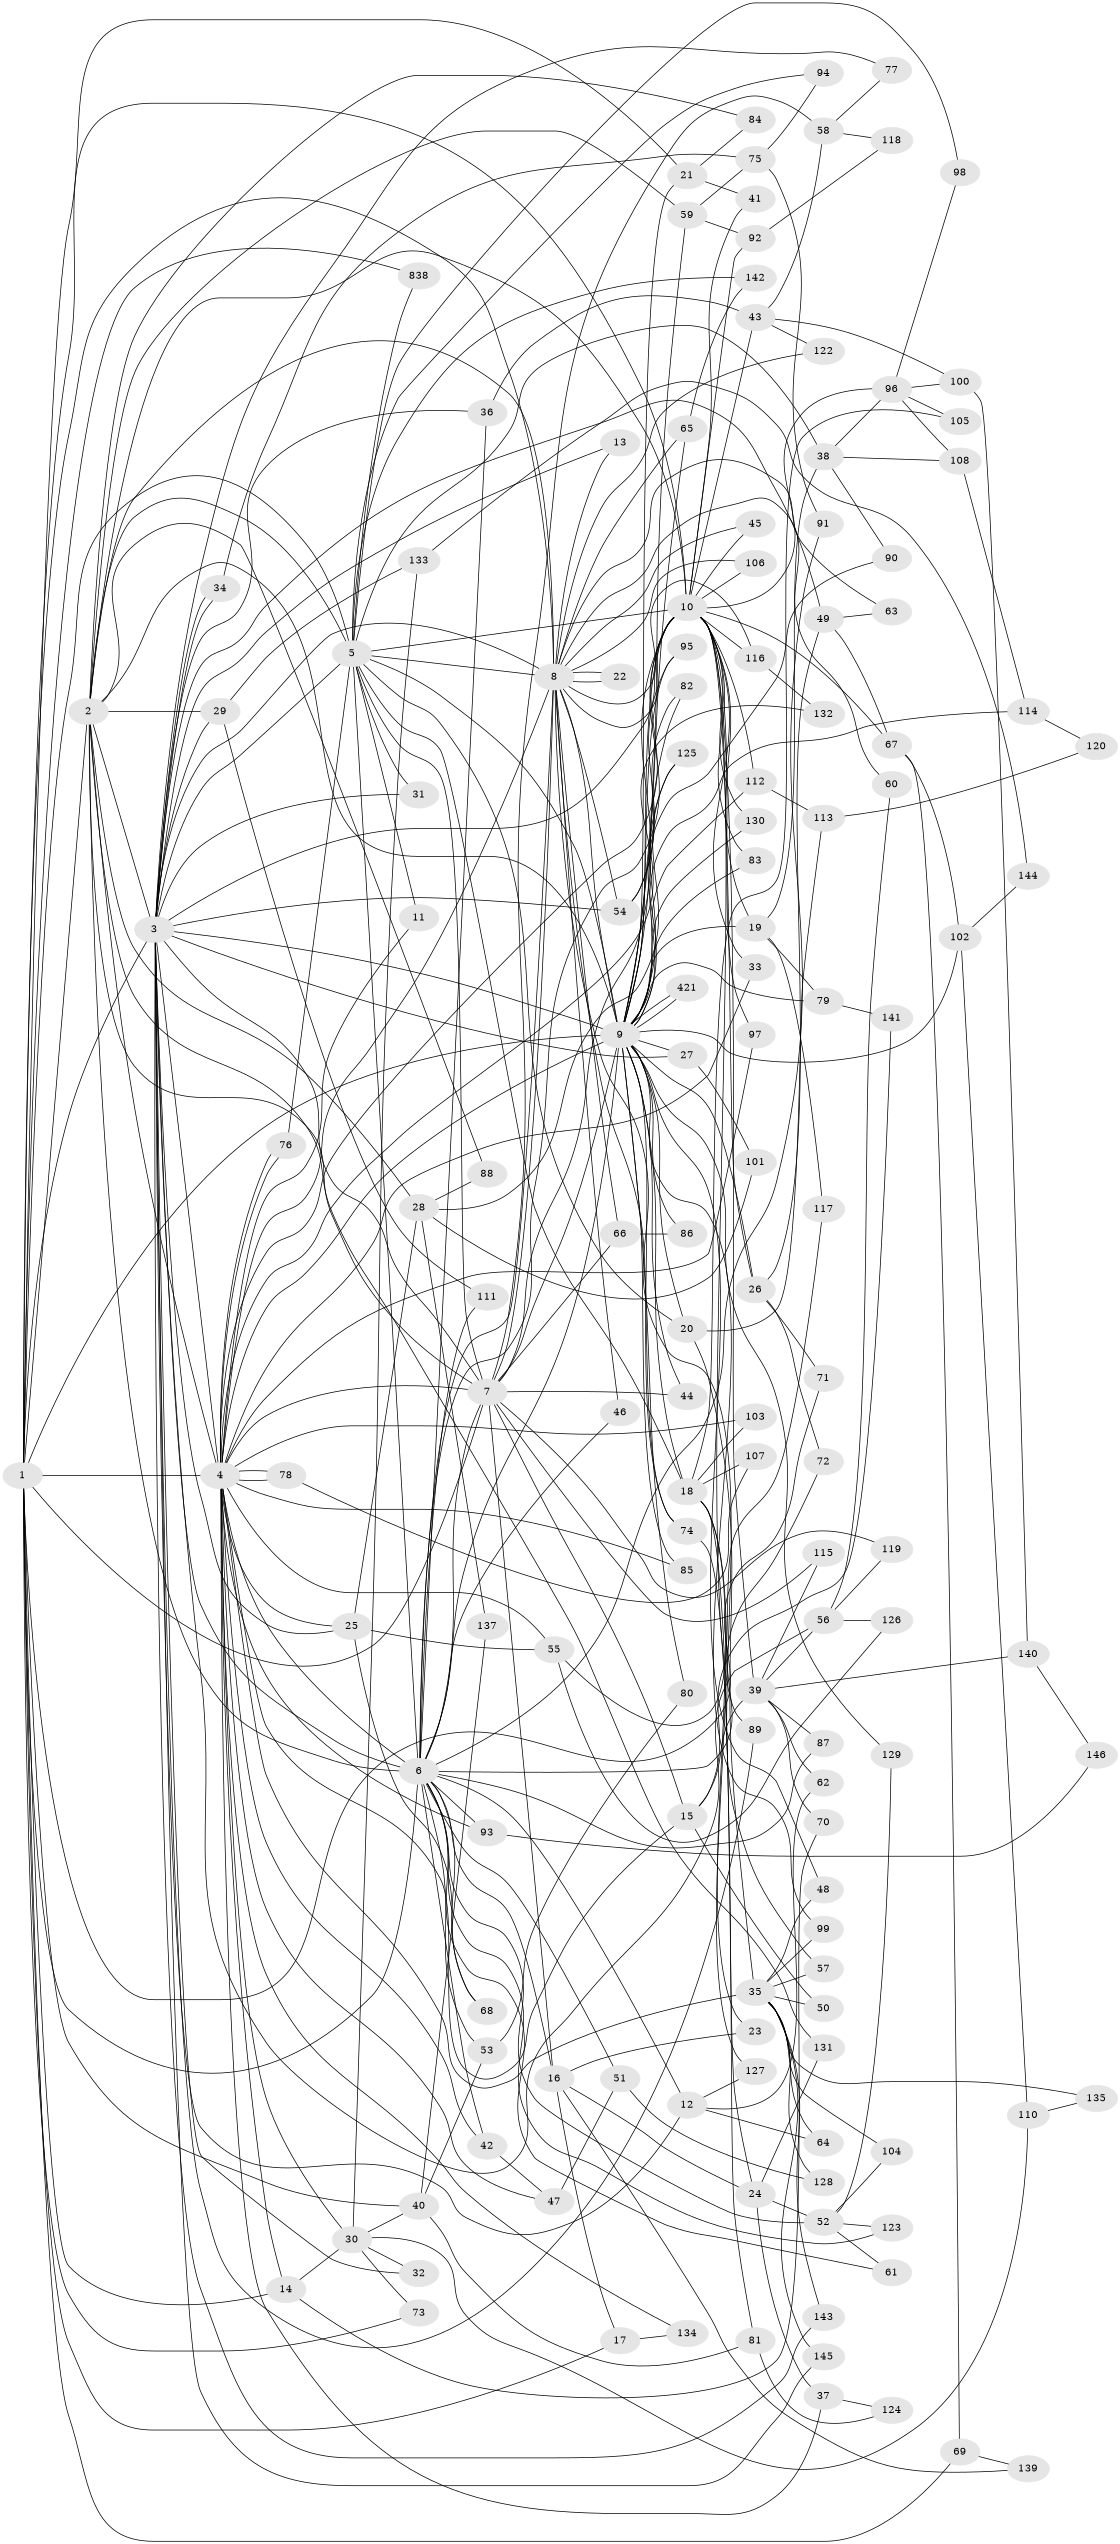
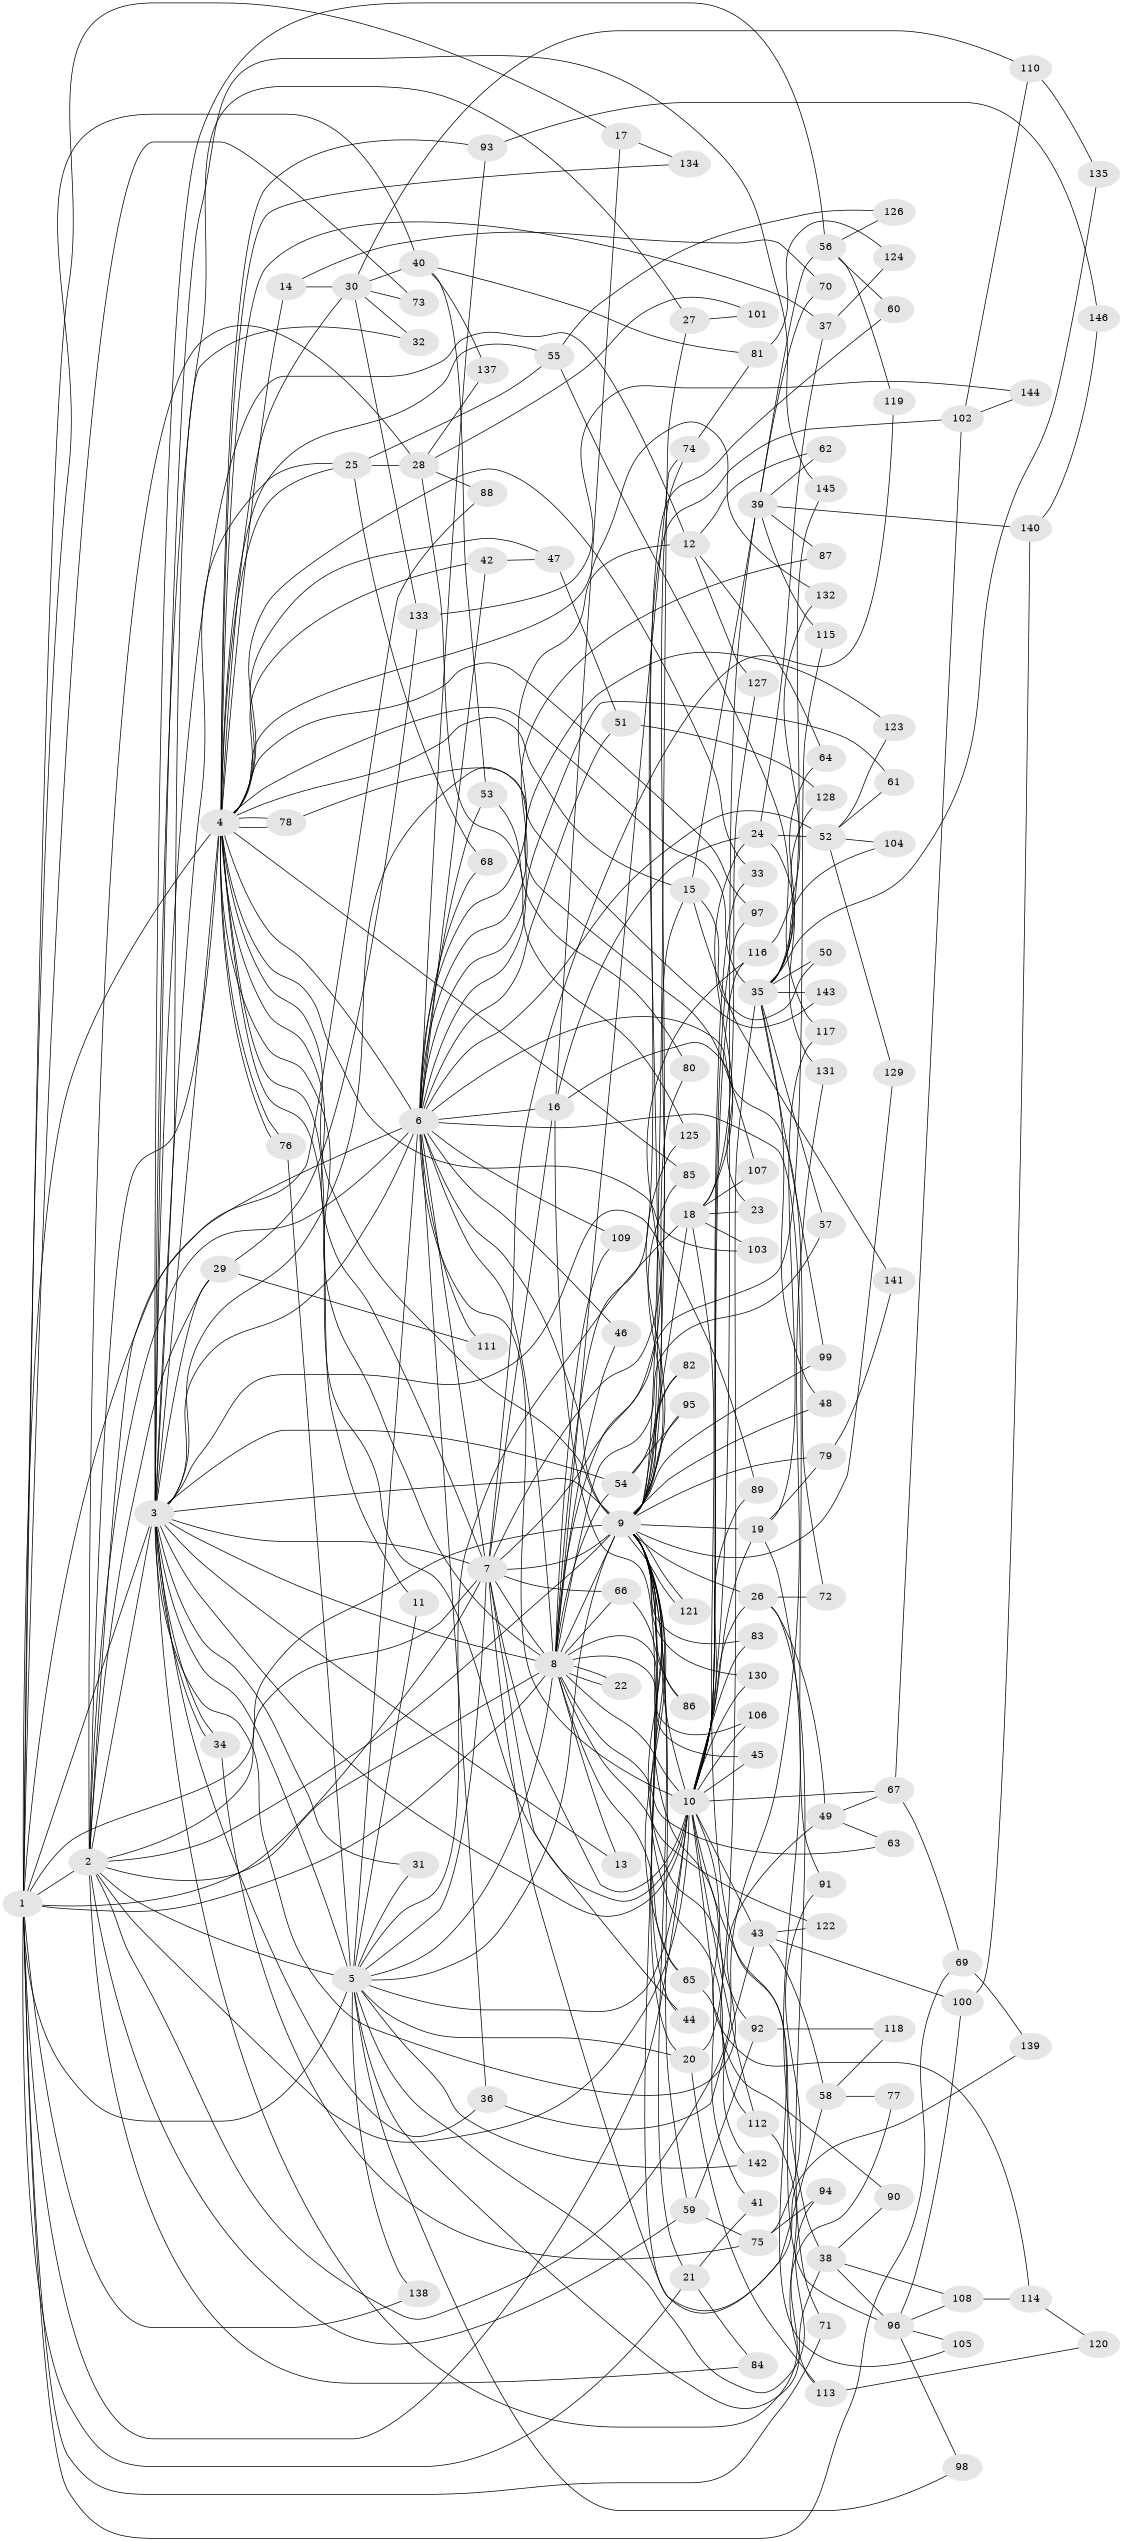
  graph {
    rankdir=LR
    node [color=gray90 style=filled]
    1
    2
    3
    4
    5
    6
    7
    8
    9
    10
    14
    17
    21
    40
    69
    71
    73
-   138 [label=838]
+   138
    28
    29
    59
    84
    88
    131
    12
    13
    25
    27
    31
    32
    34
    36
    49
    54
    56
    77
    89
    143
    145
    11
    15
    30
    33
    35
    37
    42
    47
    55
    76
    78
    85
    93
    97
    103
    132
    134
    18
    20
    38
    94
    98
    142
    16
    46
    51
    52
    53
    61
    68
    72
    87
    91
+   109
    111
    123
    44
    58
    66
    115
    119
    22
    45
    57
    60
    63
    65
    74
    106
    116
    122
    19
    26
    48
    79
    80
    82
    83
    86
    90
    95
    99
    102
    112
    114
-   121 [label=421]
+   121
    125
    129
    130
    39
    41
    43
    67
    92
    96
    70
    137
    81
    139
    101
    133
    75
    62
    64
    127
    126
    50
    141
    110
    104
    128
    135
    124
    117
    107
    146
    23
    24
    105
    113
    108
    118
    144
    120
    140
    100
    1 -- 2
    1 -- 3
    1 -- 4
    1 -- 5
    1 -- 6
    1 -- 7
    1 -- 8
    1 -- 9
    1 -- 10
-   1 -- 14
    1 -- 17
    1 -- 21
    1 -- 40
    1 -- 69
    1 -- 71
    1 -- 73
    1 -- 138
    2 -- 3
    2 -- 4
    2 -- 5
    2 -- 6
    2 -- 7
    2 -- 8
    2 -- 9
    2 -- 10
    2 -- 28
    2 -- 29
    2 -- 59
    2 -- 84
    2 -- 88
    2 -- 131
    3 -- 4
    3 -- 5
    3 -- 6
    3 -- 7
    3 -- 8
    3 -- 9
    3 -- 10
    3 -- 29
    3 -- 12
    3 -- 13
    3 -- 25
    3 -- 27
    3 -- 31
    3 -- 32
    3 -- 34
    3 -- 34
    3 -- 36
    3 -- 49
    3 -- 54
    3 -- 56
    3 -- 77
    3 -- 89
    3 -- 143
    3 -- 145
    4 -- 6
    4 -- 7
    4 -- 8
    4 -- 9
    4 -- 10
    4 -- 14
    4 -- 25
    4 -- 11
    4 -- 15
    4 -- 30
    4 -- 33
    4 -- 35
    4 -- 37
    4 -- 42
    4 -- 47
    4 -- 55
    4 -- 76
    4 -- 76
    4 -- 78
    4 -- 78
    4 -- 85
    4 -- 93
    4 -- 97
    4 -- 103
    4 -- 132
    4 -- 134
    5 -- 6
    5 -- 7
    5 -- 8
    5 -- 9
    5 -- 10
    5 -- 138
    5 -- 31
    5 -- 11
    5 -- 18
    5 -- 20
    5 -- 38
    5 -- 94
    5 -- 98
    5 -- 142
    6 -- 7
    6 -- 8
    6 -- 9
    6 -- 10
    6 -- 12
    6 -- 36
    6 -- 42
    6 -- 93
    6 -- 16
    6 -- 46
    6 -- 51
    6 -- 52
    6 -- 53
    6 -- 61
    6 -- 68
    6 -- 72
    6 -- 87
    6 -- 91
+   6 -- 109
    6 -- 111
    6 -- 123
    7 -- 8
    7 -- 9
    7 -- 10
    7 -- 15
    7 -- 16
    7 -- 44
    7 -- 58
    7 -- 66
    7 -- 115
    7 -- 119
    8 -- 9
    8 -- 10
    8 -- 13
    8 -- 54
    8 -- 46
+   8 -- 109
    8 -- 66
    8 -- 22
    8 -- 22
    8 -- 45
    8 -- 57
    8 -- 60
    8 -- 63
    8 -- 65
    8 -- 74
    8 -- 106
    8 -- 116
    8 -- 122
    9 -- 10
    9 -- 21
    9 -- 59
    9 -- 27
    9 -- 85
    9 -- 18
    9 -- 20
    9 -- 44
    9 -- 65
    9 -- 74
    9 -- 19
    9 -- 26
    9 -- 48
    9 -- 79
    9 -- 80
    9 -- 82
    9 -- 83
    9 -- 86
    9 -- 90
    9 -- 95
    9 -- 99
    9 -- 102
    9 -- 112
    9 -- 114
    9 -- 121
    9 -- 121
    9 -- 125
    9 -- 129
    9 -- 130
    10 -- 89
    10 -- 33
    10 -- 97
    10 -- 45
    10 -- 106
    10 -- 116
    10 -- 19
    10 -- 26
    10 -- 83
    10 -- 112
    10 -- 130
    10 -- 39
    10 -- 41
    10 -- 43
    10 -- 67
    10 -- 92
    10 -- 96
    14 -- 30
    14 -- 70
    17 -- 134
    21 -- 84
    21 -- 41
    40 -- 53
    40 -- 137
    40 -- 81
    69 -- 139
    28 -- 88
    28 -- 125
    28 -- 137
    28 -- 101
    29 -- 111
    29 -- 133
    59 -- 92
    59 -- 75
    12 -- 62
    12 -- 64
    12 -- 127
    25 -- 28
    25 -- 55
    25 -- 68
    27 -- 101
    34 -- 75
    36 -- 43
    49 -- 63
    49 -- 67
    54 -- 82
    54 -- 95
    56 -- 119
    56 -- 60
    56 -- 126
    15 -- 39
    15 -- 50
    15 -- 141
    30 -- 40
    30 -- 73
    30 -- 32
    30 -- 133
    30 -- 110
    35 -- 143
    35 -- 145
    35 -- 57
    35 -- 48
    35 -- 99
    35 -- 64
    35 -- 50
    35 -- 104
    35 -- 128
    35 -- 135
    37 -- 124
    42 -- 47
    47 -- 51
    55 -- 126
    55 -- 117
    76 -- 5
    78 -- 107
    93 -- 146
    18 -- 103
    18 -- 127
    18 -- 107
    18 -- 23
    18 -- 24
    18 -- 105
    20 -- 35
    20 -- 113
    38 -- 90
    38 -- 96
    38 -- 108
    16 -- 17
    16 -- 139
    16 -- 23
    16 -- 24
    51 -- 128
    52 -- 61
    52 -- 123
    52 -- 129
    52 -- 104
    53 -- 80
    58 -- 77
    58 -- 118
    66 -- 86
    65 -- 142
    74 -- 81
    116 -- 132
    19 -- 38
    19 -- 79
    19 -- 117
    26 -- 71
    26 -- 49
    26 -- 72
    79 -- 141
    102 -- 110
    102 -- 144
    112 -- 113
    114 -- 120
    39 -- 56
    39 -- 87
    39 -- 115
    39 -- 70
    39 -- 62
    39 -- 140
    43 -- 58
    43 -- 122
    43 -- 100
    67 -- 69
    67 -- 102
    92 -- 118
    96 -- 98
    96 -- 105
    96 -- 108
    96 -- 100
    81 -- 124
    133 -- 144
    75 -- 94
    75 -- 91
    110 -- 135
    24 -- 131
    24 -- 37
    24 -- 52
    113 -- 120
    108 -- 114
    140 -- 146
    100 -- 140
  }
